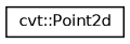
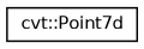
  digraph {
    rankdir=LR
-   n1 [color=black fillcolor=white fontname=Helvetica fontsize=10 height=0.2 label="cvt::Point2d" shape=record style=filled width=0.4]
+   n1 [color=black fillcolor=white fontname=Helvetica fontsize=10 height=0.2 label="cvt::Point7d" shape=record style=filled width=0.4]
  }
